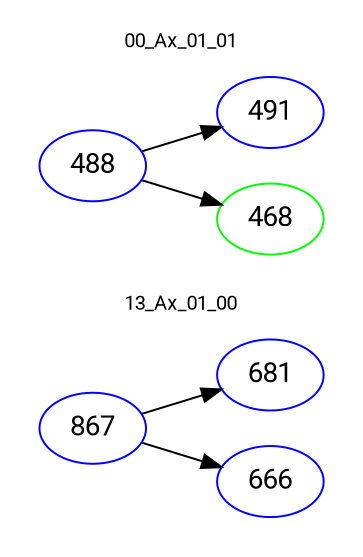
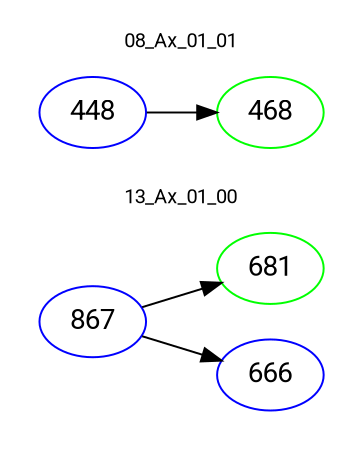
  digraph {
    fontname=Roboto
    rankdir=LR
    node [color=blue fontname=Roboto]
    edge [color=black fontname=Roboto]
    n1 [label=867]
    n2 [label=666]
-   n3 [label=681]
-   n4 [label=488]
+   n3 [color=green label=681]
+   n4 [label=448]
    n5 [color=green label=468]
-   n6 [label=491]
    subgraph cluster_1 {
      color=white
      fontsize=10
      label="13_Ax_01_00"
      n1
      n2
      n3
    }
    subgraph cluster_2 {
      color=white
      fontsize=10
-     label="00_Ax_01_01"
+     label="08_Ax_01_01"
      n4
      n5
-     n6
    }
    n1 -> n2
    n1 -> n3
    n4 -> n5
-   n4 -> n6
  }
